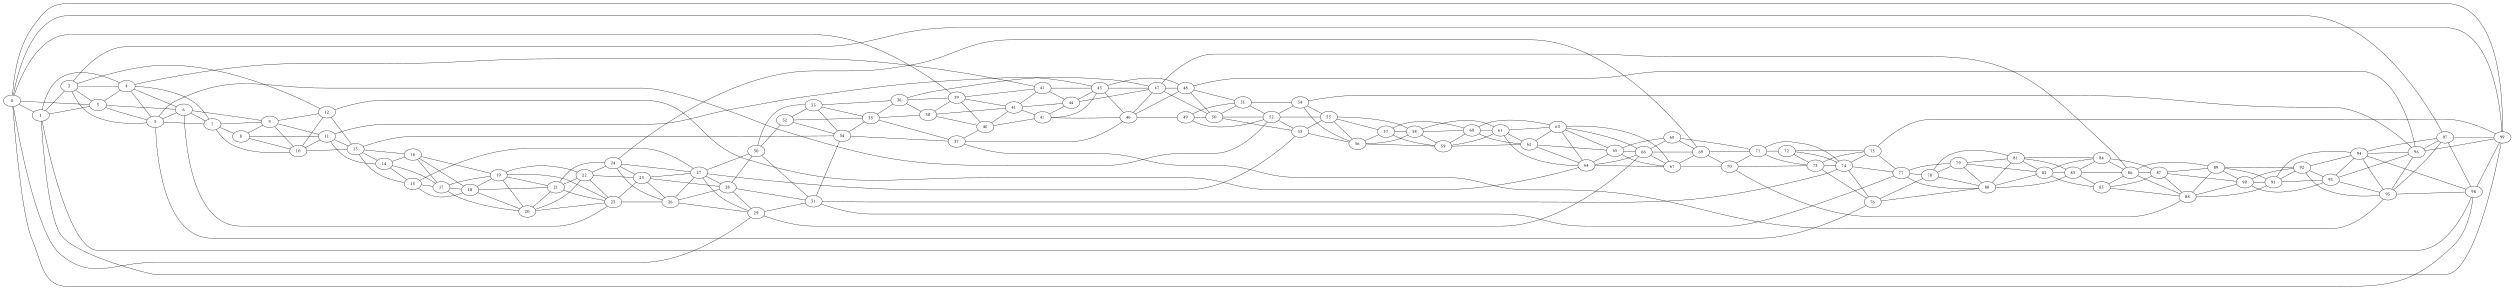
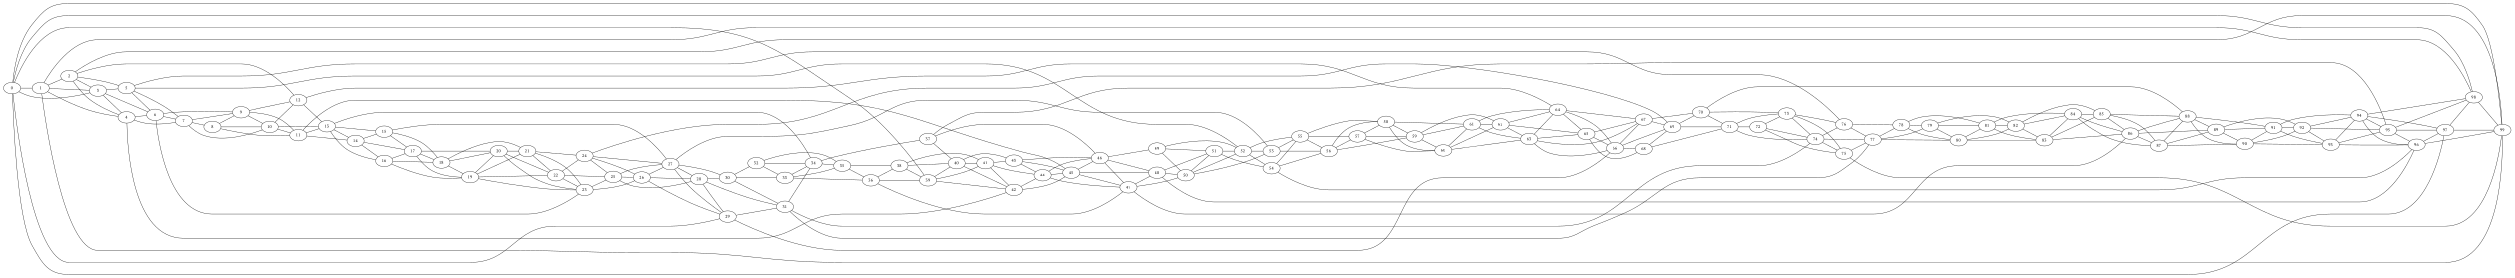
  strict graph {
    fontname="PT Serif"
    rankdir=LR
    node [fontname="PT Serif"]
    edge [fontname="PT Serif" is_available=True prob=1.0]
    0
    1
    3
    29
    39
    97
    98
    99
    2
    4
    5
    6
    31
    66
    42
    40
    41
    12
    7
    52
    76
    13
    64
    9
    23
    8
    10
    45
    44
    53
    54
    55
    77
    78
    11
    25
    26
    14
    15
    16
    34
    17
    47
    46
    48
    65
    67
    18
    27
    19
    35
    37
    20
    21
    28
    30
    22
    24
    69
    70
    71
    32
    33
    56
    74
    68
    36
    75
    79
    80
    38
    95
    50
    86
    43
    49
    96
    51
    88
    87
    89
    57
    58
    59
    60
    61
    62
    63
    73
    72
    90
    91
    82
    83
    84
    85
    81
    92
    93
    94
    0 -- 1 [prob=0.0699082080598]
    0 -- 3 [prob=0.85274483845]
    0 -- 29 [prob=0.654954653004]
    0 -- 39 [prob=0.14704285451]
    0 -- 97
    0 -- 98 [prob=0.0651998783435]
    0 -- 99 [prob=0.134503228667]
    1 -- 3 [prob=0.072543499891]
    1 -- 98
    1 -- 99
    1 -- 2
    1 -- 4 [prob=0.17827838496]
    3 -- 4 [prob=0.0152419490169]
    3 -- 5 [prob=0.582892619834]
    3 -- 6
    29 -- 31 [prob=0.198521601462]
    29 -- 66 [prob=0.527954693348]
    39 -- 42 [prob=0.517987087288]
    39 -- 40 [prob=0.624690200218]
    39 -- 41 [prob=0.0342954081247]
    97 -- 98 [prob=0.771415348121]
    97 -- 99 [prob=0.910240750372]
    98 -- 99
    2 -- 3
    2 -- 99 [prob=0.132169373372]
    2 -- 4 [prob=0.398286434494]
    2 -- 5 [prob=0.700135748248]
    2 -- 12 [prob=0.848756195484]
-   4 -- 5 [prob=0.164898110783]
    4 -- 6 [prob=0.357688892973]
    4 -- 42 [prob=0.316821552637]
    4 -- 7 [prob=0.0816890354231]
    5 -- 6 [prob=0.196582640405]
    5 -- 7 [prob=0.766905205805]
    5 -- 52 [prob=0.94723905759]
    5 -- 76 [prob=0.705761624468]
    6 -- 7 [prob=0.517110309732]
    6 -- 9
    6 -- 23 [prob=0.313443898467]
    31 -- 77
    31 -- 34 [prob=0.0970316759244]
    31 -- 74
    66 -- 67 [prob=0.943175973772]
    66 -- 69 [prob=0.728932156317]
    66 -- 68 [prob=0.431137744533]
    42 -- 45
    42 -- 44
+   40 -- 42 [prob=0.0328508734199]
    40 -- 41 [prob=0.286751901658]
    40 -- 43 [prob=0.971539746664]
    41 -- 42 [prob=0.146977776115]
    41 -- 44 [prob=0.96470583914]
    41 -- 43 [prob=0.607397037393]
    12 -- 13 [prob=0.441741025476]
    12 -- 64
    7 -- 9 [prob=0.102168912917]
    7 -- 8 [prob=0.753708858838]
    7 -- 10
    52 -- 53 [prob=0.40058342595]
    52 -- 54 [prob=0.355946744749]
    52 -- 55 [prob=0.0359906093262]
-   76 -- 80 [prob=0.763681427849]
+   76 -- 77 [prob=0.763681427849]
    76 -- 78 [prob=0.390616234456]
    13 -- 14 [prob=0.275125842177]
    13 -- 15 [prob=0.165634371283]
    13 -- 16 [prob=0.318749862925]
    13 -- 34 [prob=0.0700201180243]
    64 -- 66
    64 -- 65
    64 -- 67 [prob=0.393008976813]
    9 -- 12 [prob=0.822291392677]
    9 -- 10 [prob=0.523225240988]
    9 -- 11
    23 -- 25
    23 -- 26 [prob=0.675761686752]
    8 -- 9 [prob=0.51791311893]
    8 -- 10 [prob=0.428913869985]
    8 -- 11
    10 -- 12 [prob=0.930389011824]
    10 -- 13 [prob=0.720421433251]
    10 -- 11 [prob=0.676453554685]
    45 -- 47 [prob=0.599645323458]
    45 -- 46 [prob=0.0478374734252]
    45 -- 48 [prob=0.536043195507]
    44 -- 45
    44 -- 47
+   44 -- 46 [prob=0.897675585954]
    53 -- 55 [prob=0.896399580594]
    53 -- 56 [prob=0.83017547104]
    54 -- 55 [prob=0.825737764924]
    54 -- 56 [prob=0.264467374636]
    54 -- 96
    55 -- 56 [prob=0.294074418152]
    55 -- 57 [prob=0.182438735053]
    55 -- 58
    77 -- 78 [prob=0.223779875443]
    77 -- 79 [prob=0.433977849065]
    77 -- 80 [prob=0.767035066669]
    78 -- 79 [prob=0.858104331374]
    78 -- 80 [prob=0.878034283726]
    78 -- 81 [prob=0.716821361657]
    11 -- 13
    11 -- 45
    11 -- 14
    25 -- 26 [prob=0.00957074912273]
    25 -- 27 [prob=0.293960306055]
    25 -- 28
    26 -- 29 [prob=0.326336174064]
    26 -- 27 [prob=0.250881327076]
    26 -- 28 [prob=0.229467001957]
    14 -- 15 [prob=0.199650950574]
    14 -- 16 [prob=0.611689244627]
    14 -- 17 [prob=0.736900081732]
    15 -- 17 [prob=0.517296013701]
    15 -- 18 [prob=0.581788824537]
    15 -- 27 [prob=0.173640835931]
    16 -- 17 [prob=0.274435335432]
    16 -- 18 [prob=0.823709006456]
    16 -- 19 [prob=0.0413817640218]
    34 -- 35 [prob=0.876315930935]
    34 -- 37
    17 -- 18 [prob=0.614139248752]
    17 -- 19 [prob=0.0195113797527]
    17 -- 20
    47 -- 48 [prob=0.345329475715]
    47 -- 50 [prob=0.816878479152]
    47 -- 86 [prob=0.653865391607]
    46 -- 47 [prob=0.382474709347]
    46 -- 48 [prob=0.395498203078]
    46 -- 49 [prob=0.797525891886]
    48 -- 50 [prob=0.50037652087]
    48 -- 96
    48 -- 51 [prob=0.38835862765]
    65 -- 66 [prob=0.248935811169]
    65 -- 67
    65 -- 68 [prob=0.441220065749]
    67 -- 69 [prob=0.266583059577]
    67 -- 70 [prob=0.785650421272]
    18 -- 19 [prob=0.457000725974]
    18 -- 20
    18 -- 21 [prob=0.7938685962]
    27 -- 29 [prob=0.54814607263]
    27 -- 53
    27 -- 28 [prob=0.835077471073]
    27 -- 30
    19 -- 23 [prob=0.491778338381]
    19 -- 20 [prob=0.0801480377675]
    19 -- 21 [prob=0.670655460264]
    19 -- 22 [prob=0.98823224645]
-   35 -- 37 [prob=0.747249541682]
    35 -- 36 [prob=0.754783164409]
    35 -- 38 [prob=0.235721390846]
    37 -- 40 [prob=0.0382115967455]
    37 -- 46 [prob=0.713715315171]
    37 -- 95 [prob=0.361006258871]
    20 -- 23 [prob=0.802936365868]
    20 -- 21 [prob=0.518444216141]
    20 -- 22 [prob=0.718333174389]
    21 -- 23 [prob=0.368600974177]
    21 -- 22
    21 -- 24 [prob=0.463788293995]
    28 -- 29 [prob=0.285353374405]
    28 -- 31
    28 -- 30 [prob=0.571677801615]
    30 -- 31 [prob=0.488398893572]
    30 -- 32 [prob=0.483814010848]
    30 -- 33 [prob=0.239749417378]
    22 -- 23 [prob=0.4024430584]
    22 -- 25 [prob=0.778340125709]
    22 -- 24 [prob=0.270212321763]
    24 -- 25
    24 -- 26 [prob=0.414275905507]
    24 -- 27 [prob=0.169083543982]
    24 -- 69 [prob=0.14786962472]
    69 -- 70 [prob=0.669697025461]
    69 -- 71
    70 -- 71 [prob=0.332042016372]
    70 -- 88 [prob=0.315843852026]
    70 -- 73
    71 -- 74 [prob=0.972847152017]
    71 -- 73 [prob=0.608061153438]
    71 -- 72 [prob=0.443860808841]
    32 -- 34 [prob=0.31987269254]
    32 -- 35 [prob=0.247840886216]
    32 -- 33 [prob=0.683186735574]
    33 -- 34 [prob=0.75470452453]
    33 -- 35 [prob=0.189954757761]
    33 -- 36 [prob=0.233773825958]
    56 -- 57 [prob=0.0144830383492]
    56 -- 58
    56 -- 59 [prob=0.554758094423]
    74 -- 76 [prob=0.521658045614]
    74 -- 77 [prob=0.248768914131]
    74 -- 75 [prob=0.803228715144]
    68 -- 69 [prob=0.523378859505]
    68 -- 71 [prob=0.949098120565]
    36 -- 39 [prob=0.0640022650528]
    36 -- 47 [prob=0.1117382979]
    36 -- 38 [prob=0.777947272749]
    75 -- 99 [prob=0.509268029408]
    75 -- 77 [prob=0.735539262772]
    79 -- 80
    79 -- 82 [prob=0.0142256296416]
    79 -- 81 [prob=0.646451868917]
    80 -- 82
    80 -- 83 [prob=0.0392140790896]
    80 -- 81 [prob=0.445630689538]
    38 -- 39 [prob=0.0473492546138]
    38 -- 40 [prob=0.503073113399]
    38 -- 41
    95 -- 97 [prob=0.651278100766]
    95 -- 98 [prob=0.963353609117]
    95 -- 96
    50 -- 52
    50 -- 53
    50 -- 51 [prob=0.816338274606]
    86 -- 88
    86 -- 87 [prob=0.99927889082]
    86 -- 89 [prob=0.105824657357]
    43 -- 45
    43 -- 44 [prob=0.830599631638]
    43 -- 46 [prob=0.0701538445413]
    49 -- 52 [prob=0.726903657737]
    49 -- 50
    49 -- 51
    96 -- 97 [prob=0.119717264548]
    96 -- 99 [prob=0.210811849664]
    51 -- 52 [prob=0.418292051347]
    51 -- 54 [prob=0.75941651777]
    88 -- 89 [prob=0.212032969595]
    88 -- 90
    88 -- 91
    87 -- 88 [prob=0.653061492992]
    87 -- 89
    87 -- 90 [prob=0.634377259904]
    89 -- 90 [prob=0.0548585551133]
    89 -- 91 [prob=0.566819226504]
    89 -- 92 [prob=0.593819809288]
    57 -- 58
    57 -- 59 [prob=0.240624378476]
    57 -- 60 [prob=0.973683910022]
    58 -- 59
    58 -- 60
    58 -- 61 [prob=0.51129831576]
    59 -- 60 [prob=0.312521323164]
    59 -- 61 [prob=0.15771959468]
    59 -- 62 [prob=0.139606390163]
    60 -- 61 [prob=0.124123469269]
    60 -- 62 [prob=0.464605113874]
    60 -- 63 [prob=0.187687343453]
    61 -- 64 [prob=0.759314974035]
    61 -- 62 [prob=0.846247716181]
    61 -- 63 [prob=0.211739594892]
    62 -- 64
    62 -- 65 [prob=0.758783441098]
    62 -- 63 [prob=0.25684343658]
    63 -- 66 [prob=0.418361711224]
    63 -- 64 [prob=0.151844232615]
    63 -- 65 [prob=0.171917239763]
    63 -- 67 [prob=0.988891845422]
    73 -- 76 [prob=0.422023785165]
    73 -- 74
    73 -- 75 [prob=0.257518890502]
    72 -- 74 [prob=0.787387601852]
    72 -- 75
    72 -- 73
    90 -- 91 [prob=0.776526251615]
    90 -- 92 [prob=0.00286798820945]
    90 -- 93 [prob=0.984276606469]
    91 -- 92 [prob=0.440859341861]
    91 -- 93 [prob=0.720139045815]
    91 -- 94 [prob=0.553599542853]
    82 -- 83 [prob=0.0868285890116]
    82 -- 84 [prob=0.0945904543907]
    82 -- 85 [prob=0.381544591101]
    83 -- 86 [prob=0.847595152631]
    83 -- 84 [prob=0.345023549369]
    83 -- 85 [prob=0.774946320934]
    84 -- 86 [prob=0.901904937352]
    84 -- 87 [prob=0.961740214159]
+   84 -- 85 [prob=0.986880232397]
    85 -- 86
    85 -- 88 [prob=0.488748757198]
    85 -- 87 [prob=0.392440969603]
    81 -- 82
    81 -- 83 [prob=0.0385163193186]
    81 -- 84 [prob=0.220324424018]
    92 -- 95 [prob=0.120448713767]
    92 -- 93
    92 -- 94 [prob=0.466646066298]
    93 -- 95
    93 -- 96
    93 -- 94 [prob=0.171852069345]
    94 -- 97 [prob=0.154058307344]
    94 -- 98 [prob=0.0683697986091]
    94 -- 95 [prob=0.319024929776]
    94 -- 96 [prob=0.878845606766]
  }
